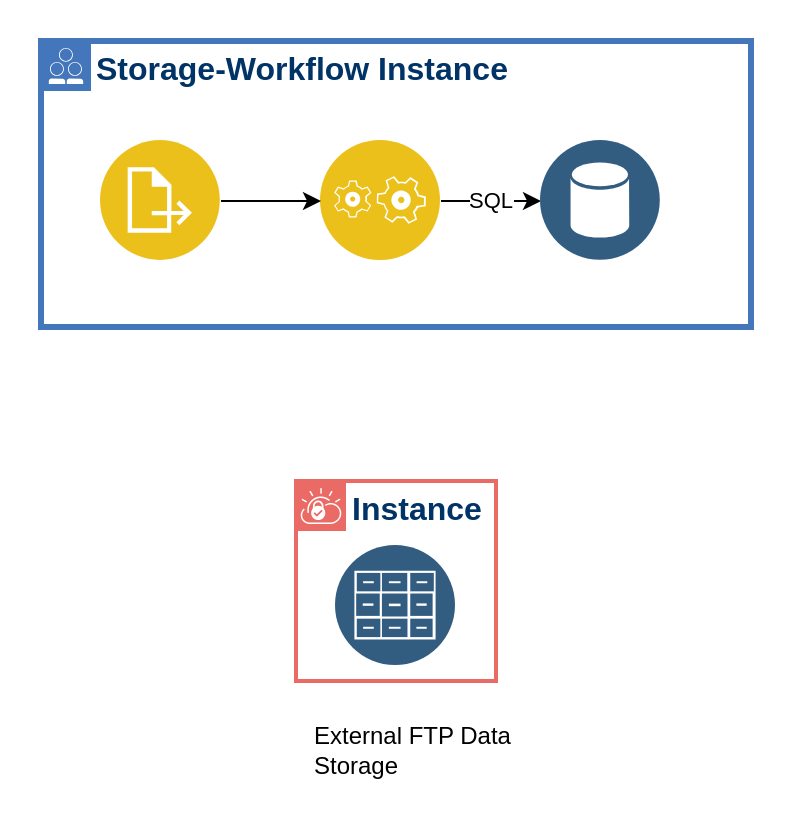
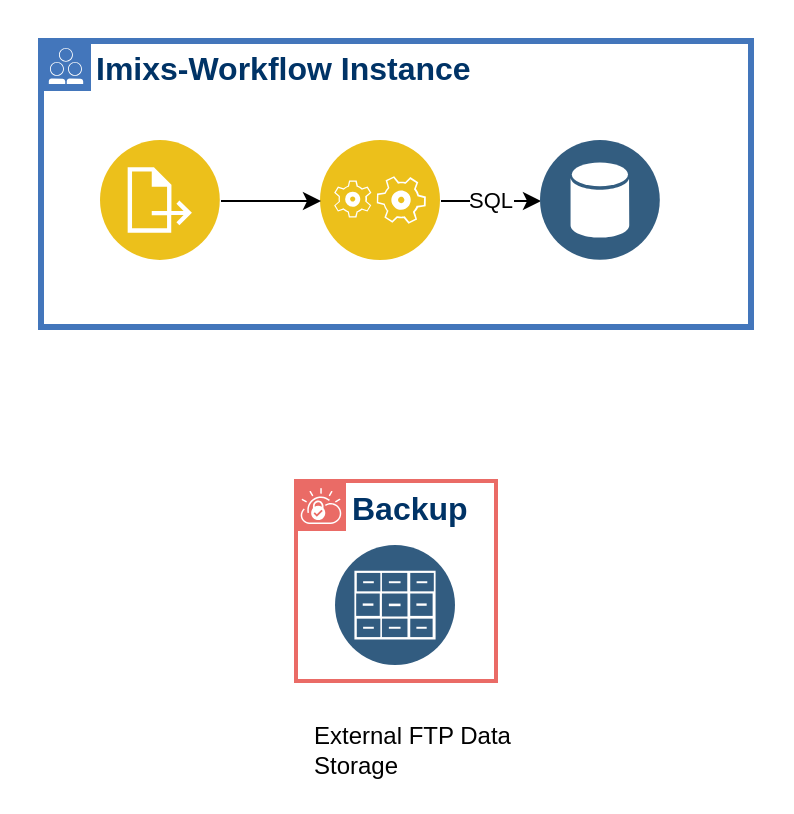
  <mxCell id="0" />
  <mxCell id="1" parent="0" />
- <mxCell id="2" value="Storage-Workflow Instance" style="shape=mxgraph.ibm.box;prType=public;fontStyle=1;verticalAlign=top;align=left;spacingLeft=32;spacingTop=4;fillColor=none;rounded=0;whiteSpace=wrap;html=1;strokeColor=#4376BB;strokeWidth=3;dashed=0;container=1;spacing=-4;collapsible=0;expand=0;recursiveResize=0;fontSize=16;fontColor=#003366;" parent="1" vertex="1"><mxGeometry x="20" y="20" width="355" height="143" as="geometry" /></mxCell>
+ <mxCell id="2" value="Imixs-Workflow Instance" style="shape=mxgraph.ibm.box;prType=public;fontStyle=1;verticalAlign=top;align=left;spacingLeft=32;spacingTop=4;fillColor=none;rounded=0;whiteSpace=wrap;html=1;strokeColor=#4376BB;strokeWidth=3;dashed=0;container=1;spacing=-4;collapsible=0;expand=0;recursiveResize=0;fontSize=16;fontColor=#003366;" parent="1" vertex="1"><mxGeometry x="20" y="20" width="355" height="143" as="geometry" /></mxCell>
  <mxCell id="3" value="SQL" style="edgeStyle=orthogonalEdgeStyle;rounded=0;orthogonalLoop=1;jettySize=auto;html=1;" parent="2" source="4" target="7" edge="1"><mxGeometry relative="1" as="geometry" /></mxCell>
  <mxCell id="4" value="" style="aspect=fixed;perimeter=ellipsePerimeter;html=1;align=center;shadow=0;dashed=0;fontColor=#4277BB;labelBackgroundColor=#ffffff;fontSize=12;spacingTop=3;image;image=img/lib/ibm/applications/application_logic.svg;" parent="2" vertex="1"><mxGeometry x="140" y="50" width="60" height="60" as="geometry" /></mxCell>
  <mxCell id="5" style="edgeStyle=orthogonalEdgeStyle;rounded=0;orthogonalLoop=1;jettySize=auto;html=1;entryX=0;entryY=0.5;entryDx=0;entryDy=0;fontSize=15;" parent="2" source="6" target="4" edge="1"><mxGeometry relative="1" as="geometry" /></mxCell>
  <mxCell id="6" value="" style="aspect=fixed;perimeter=ellipsePerimeter;html=1;align=center;shadow=0;dashed=0;fontColor=#4277BB;labelBackgroundColor=#ffffff;fontSize=12;spacingTop=3;image;image=img/lib/ibm/applications/annotate.svg;" parent="2" vertex="1"><mxGeometry x="30" y="50" width="60" height="60" as="geometry" /></mxCell>
  <mxCell id="7" value="" style="aspect=fixed;perimeter=ellipsePerimeter;html=1;align=center;shadow=0;dashed=0;fontColor=#4277BB;labelBackgroundColor=#ffffff;fontSize=12;spacingTop=3;image;image=img/lib/ibm/data/data_services.svg;strokeColor=#EA6B66;" parent="2" vertex="1"><mxGeometry x="250" y="50" width="60" height="60" as="geometry" /></mxCell>
  <mxCell id="8" value="External FTP Data Storage" style="text;html=1;strokeColor=none;fillColor=none;align=left;verticalAlign=middle;whiteSpace=wrap;rounded=0;fontSize=12;fontColor=#000000;labelPosition=center;verticalLabelPosition=middle;" parent="1" vertex="1"><mxGeometry x="155" y="365" width="140" height="20" as="geometry" /></mxCell>
- <mxCell id="9" value="Instance" style="shape=mxgraph.ibm.box;prType=vpc;fontStyle=1;verticalAlign=top;align=left;spacingLeft=32;spacingTop=4;fillColor=none;rounded=0;whiteSpace=wrap;html=1;strokeWidth=2;dashed=0;container=1;spacing=-4;collapsible=0;expand=0;recursiveResize=0;fontSize=16;fontColor=#003366;strokeColor=#EA6B66;" parent="1" vertex="1"><mxGeometry x="147.5" y="240" width="100" height="100" as="geometry" /></mxCell>
+ <mxCell id="9" value="Backup" style="shape=mxgraph.ibm.box;prType=vpc;fontStyle=1;verticalAlign=top;align=left;spacingLeft=32;spacingTop=4;fillColor=none;rounded=0;whiteSpace=wrap;html=1;strokeWidth=2;dashed=0;container=1;spacing=-4;collapsible=0;expand=0;recursiveResize=0;fontSize=16;fontColor=#003366;strokeColor=#EA6B66;" parent="1" vertex="1"><mxGeometry x="147.5" y="240" width="100" height="100" as="geometry" /></mxCell>
  <mxCell id="10" value="" style="aspect=fixed;perimeter=ellipsePerimeter;html=1;align=center;shadow=0;dashed=0;fontColor=#4277BB;labelBackgroundColor=#ffffff;fontSize=12;spacingTop=3;image;image=img/lib/ibm/data/file_repository.svg;" parent="9" vertex="1"><mxGeometry x="20" y="32.5" width="60" height="60" as="geometry" /></mxCell>
